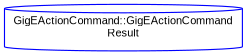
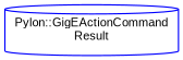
  digraph {
    rankdir=LR
    fontname="Liberation Sans"
-   n1 [color=blue fillcolor=white fontname="Liberation Sans" fontsize=10 height=0.2 label="GigEActionCommand::GigEActionCommand\lResult" shape=cylinder style=filled width=0.4]
+   n1 [color=blue fillcolor=white fontname="Liberation Sans" fontsize=10 height=0.2 label="Pylon::GigEActionCommand\lResult" shape=cylinder style=filled width=0.4]
  }
